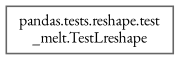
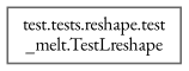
  digraph {
    rankdir=LR
    fontname="EB Garamond"
-   n1 [color=grey40 fillcolor=white fontname="EB Garamond" fontsize=10 height=0.2 label="pandas.tests.reshape.test\l_melt.TestLreshape" shape=box style=filled width=0.4]
+   n1 [color=grey40 fillcolor=white fontname="EB Garamond" fontsize=10 height=0.2 label="test.tests.reshape.test\l_melt.TestLreshape" shape=box style=filled width=0.4]
  }
